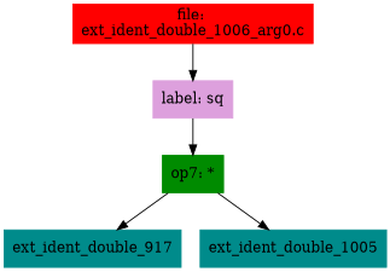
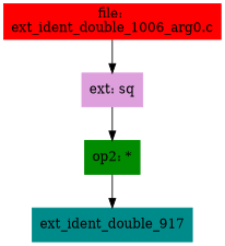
  digraph {
    node [color=cyan4 shape=box style=filled]
    n1 [color=red label="file: \next_ident_double_1006_arg0.c"]
-   n2 [color=plum label="label: sq"]
-   n3 [color=green4 label="op7: *"]
+   n2 [color=plum label="ext: sq"]
+   n3 [color=green4 label="op2: *"]
    n4 [label=ext_ident_double_917]
-   n5 [label=ext_ident_double_1005]
    n1 -> n2
    n2 -> n3
    n3 -> n4
-   n3 -> n5
  }
